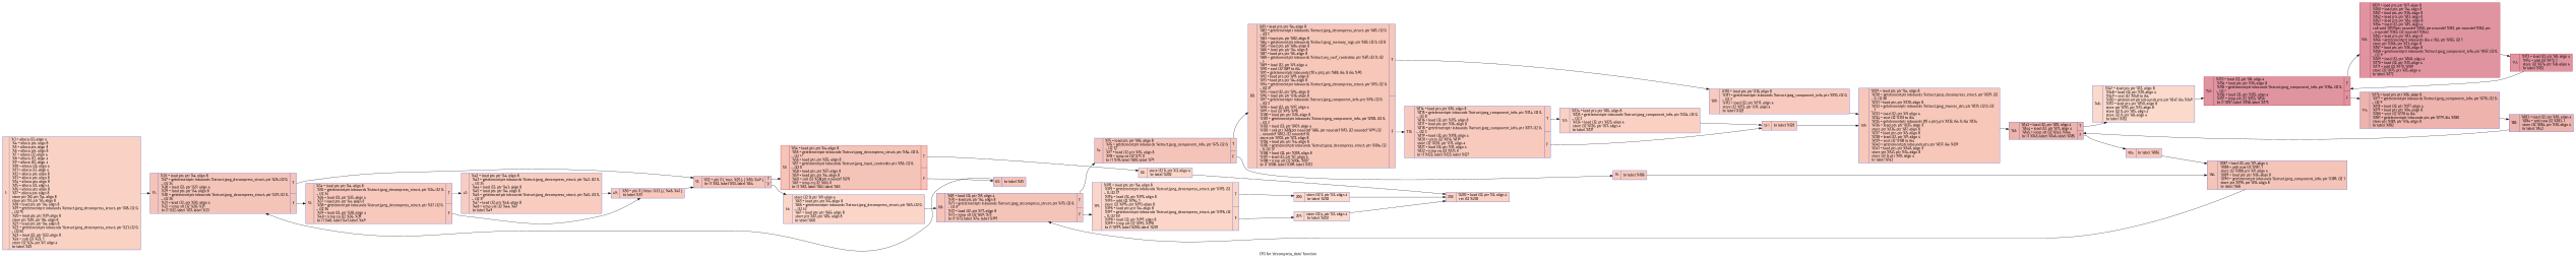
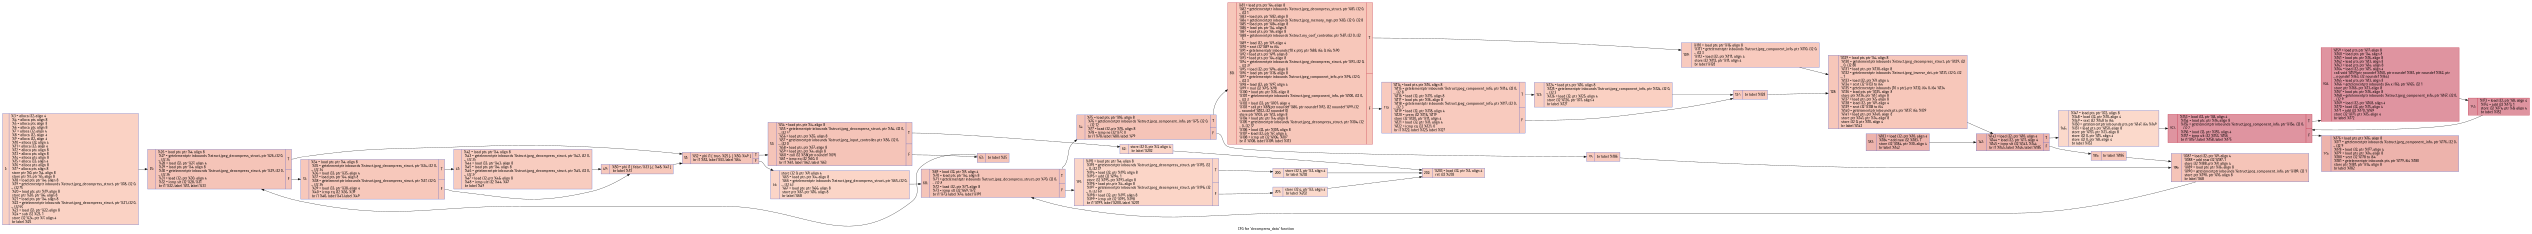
  digraph {
    fontname="Fira Sans"
    label="CFG for 'decompress_data' function"
    rankdir=LR
    node [color="#3d50c3ff" fillcolor="#e97a5f70" fontname="Fira Sans" shape=record style=filled]
    edge [fontname="Fira Sans"]
    n1 [fillcolor="#f4987a70" label="{2:\l|  %3 = alloca i32, align 4\l  %4 = alloca ptr, align 8\l  %5 = alloca ptr, align 8\l  %6 = alloca ptr, align 8\l  %7 = alloca i32, align 4\l  %8 = alloca i32, align 4\l  %9 = alloca i32, align 4\l  %10 = alloca i32, align 4\l  %11 = alloca i32, align 4\l  %12 = alloca ptr, align 8\l  %13 = alloca ptr, align 8\l  %14 = alloca ptr, align 8\l  %15 = alloca i32, align 4\l  %16 = alloca ptr, align 8\l  %17 = alloca ptr, align 8\l  store ptr %0, ptr %4, align 8\l  store ptr %1, ptr %5, align 8\l  %18 = load ptr, ptr %4, align 8\l  %19 = getelementptr inbounds %struct.jpeg_decompress_struct, ptr %18, i32 0,\l... i32 75\l  %20 = load ptr, ptr %19, align 8\l  store ptr %20, ptr %6, align 8\l  %21 = load ptr, ptr %4, align 8\l  %22 = getelementptr inbounds %struct.jpeg_decompress_struct, ptr %21, i32 0,\l... i32 60\l  %23 = load i32, ptr %22, align 8\l  %24 = sub i32 %23, 1\l  store i32 %24, ptr %7, align 4\l  br label %25\l}"]
    n2 [label="{25:\l|  %26 = load ptr, ptr %4, align 8\l  %27 = getelementptr inbounds %struct.jpeg_decompress_struct, ptr %26, i32 0,\l... i32 34\l  %28 = load i32, ptr %27, align 4\l  %29 = load ptr, ptr %4, align 8\l  %30 = getelementptr inbounds %struct.jpeg_decompress_struct, ptr %29, i32 0,\l... i32 36\l  %31 = load i32, ptr %30, align 4\l  %32 = icmp slt i32 %28, %31\l  br i1 %32, label %51, label %33\l|{<s0>T|<s1>F}}"]
    n3 [label="{51:\l|  %52 = phi i1 [ true, %25 ], [ %50, %49 ]\l  br i1 %52, label %53, label %64\l|{<s0>T|<s1>F}}"]
    n4 [fillcolor="#ed836670" label="{33:\l|  %34 = load ptr, ptr %4, align 8\l  %35 = getelementptr inbounds %struct.jpeg_decompress_struct, ptr %34, i32 0,\l... i32 34\l  %36 = load i32, ptr %35, align 4\l  %37 = load ptr, ptr %4, align 8\l  %38 = getelementptr inbounds %struct.jpeg_decompress_struct, ptr %37, i32 0,\l... i32 36\l  %39 = load i32, ptr %38, align 4\l  %40 = icmp eq i32 %36, %39\l  br i1 %40, label %41, label %49\l|{<s0>T|<s1>F}}"]
-   n5 [color="#b70d28ff" label="{53:\l|  %54 = load ptr, ptr %4, align 8\l  %55 = getelementptr inbounds %struct.jpeg_decompress_struct, ptr %54, i32 0,\l... i32 77\l  %56 = load ptr, ptr %55, align 8\l  %57 = getelementptr inbounds %struct.jpeg_input_controller, ptr %56, i32 0,\l... i32 0\l  %58 = load ptr, ptr %57, align 8\l  %59 = load ptr, ptr %4, align 8\l  %60 = call i32 %58(ptr noundef %59)\l  %61 = icmp eq i32 %60, 0\l  br i1 %61, label %62, label %63\l|{<s0>T|<s1>F}}"]
+   n5 [label="{53:\l|  %54 = load ptr, ptr %4, align 8\l  %55 = getelementptr inbounds %struct.jpeg_decompress_struct, ptr %54, i32 0,\l... i32 77\l  %56 = load ptr, ptr %55, align 8\l  %57 = getelementptr inbounds %struct.jpeg_input_controller, ptr %56, i32 0,\l... i32 0\l  %58 = load ptr, ptr %57, align 8\l  %59 = load ptr, ptr %4, align 8\l  %60 = call i32 %58(ptr noundef %59)\l  %61 = icmp eq i32 %60, 0\l  br i1 %61, label %62, label %63\l|{<s0>T|<s1>F}}"]
    n6 [fillcolor="#f5a08170" label="{64:\l|  store i32 0, ptr %9, align 4\l  %65 = load ptr, ptr %4, align 8\l  %66 = getelementptr inbounds %struct.jpeg_decompress_struct, ptr %65, i32 0,\l... i32 43\l  %67 = load ptr, ptr %66, align 8\l  store ptr %67, ptr %16, align 8\l  br label %68\l}"]
    n7 [fillcolor="#f08b6e70" label="{41:\l|  %42 = load ptr, ptr %4, align 8\l  %43 = getelementptr inbounds %struct.jpeg_decompress_struct, ptr %42, i32 0,\l... i32 35\l  %44 = load i32, ptr %43, align 8\l  %45 = load ptr, ptr %4, align 8\l  %46 = getelementptr inbounds %struct.jpeg_decompress_struct, ptr %45, i32 0,\l... i32 37\l  %47 = load i32, ptr %46, align 8\l  %48 = icmp ule i32 %44, %47\l  br label %49\l}"]
    n8 [fillcolor="#ed836670" label="{49:\l|  %50 = phi i1 [ false, %33 ], [ %48, %41 ]\l  br label %51\l}"]
    n9 [fillcolor="#f5a08170" label="{62:\l|  store i32 0, ptr %3, align 4\l  br label %202\l}"]
    n10 [label="{63:\l|  br label %25\l}"]
    n11 [label="{68:\l|  %69 = load i32, ptr %9, align 4\l  %70 = load ptr, ptr %4, align 8\l  %71 = getelementptr inbounds %struct.jpeg_decompress_struct, ptr %70, i32 0,\l... i32 8\l  %72 = load i32, ptr %71, align 8\l  %73 = icmp slt i32 %69, %72\l  br i1 %73, label %74, label %191\l|{<s0>T|<s1>F}}"]
    n12 [fillcolor="#f4987a70" label="{202:\l|  %203 = load i32, ptr %3, align 4\l  ret i32 %203\l}"]
    n13 [label="{74:\l|  %75 = load ptr, ptr %16, align 8\l  %76 = getelementptr inbounds %struct.jpeg_component_info, ptr %75, i32 0,\l... i32 12\l  %77 = load i32, ptr %76, align 8\l  %78 = icmp ne i32 %77, 0\l  br i1 %78, label %80, label %79\l|{<s0>T|<s1>F}}"]
    n14 [fillcolor="#f5a08170" label="{191:\l|  %192 = load ptr, ptr %4, align 8\l  %193 = getelementptr inbounds %struct.jpeg_decompress_struct, ptr %192, i32\l... 0, i32 37\l  %194 = load i32, ptr %193, align 8\l  %195 = add i32 %194, 1\l  store i32 %195, ptr %193, align 8\l  %196 = load ptr, ptr %4, align 8\l  %197 = getelementptr inbounds %struct.jpeg_decompress_struct, ptr %196, i32\l... 0, i32 60\l  %198 = load i32, ptr %197, align 8\l  %199 = icmp ult i32 %195, %198\l  br i1 %199, label %200, label %201\l|{<s0>T|<s1>F}}"]
-   n15 [fillcolor="#ec7f6370" label="{80:\l|  %81 = load ptr, ptr %4, align 8\l  %82 = getelementptr inbounds %struct.jpeg_decompress_struct, ptr %81, i32 0,\l... i32 1\l  %83 = load ptr, ptr %82, align 8\l  %84 = getelementptr inbounds %struct.jpeg_memory_mgr, ptr %83, i32 0, i32 8\l  %85 = load ptr, ptr %84, align 8\l  %86 = load ptr, ptr %4, align 8\l  %87 = load ptr, ptr %6, align 8\l  %88 = getelementptr inbounds %struct.my_coef_controller, ptr %87, i32 0, i32\l... 5\l  %89 = load i32, ptr %9, align 4\l  %90 = sext i32 %89 to i64\l  %91 = getelementptr inbounds [10 x ptr], ptr %88, i64 0, i64 %90\l  %92 = load ptr, ptr %91, align 8\l  %93 = load ptr, ptr %4, align 8\l  %94 = getelementptr inbounds %struct.jpeg_decompress_struct, ptr %93, i32 0,\l... i32 37\l  %95 = load i32, ptr %94, align 8\l  %96 = load ptr, ptr %16, align 8\l  %97 = getelementptr inbounds %struct.jpeg_component_info, ptr %96, i32 0,\l... i32 3\l  %98 = load i32, ptr %97, align 4\l  %99 = mul i32 %95, %98\l  %100 = load ptr, ptr %16, align 8\l  %101 = getelementptr inbounds %struct.jpeg_component_info, ptr %100, i32 0,\l... i32 3\l  %102 = load i32, ptr %101, align 4\l  %103 = call ptr %85(ptr noundef %86, ptr noundef %92, i32 noundef %99, i32\l... noundef %102, i32 noundef 0)\l  store ptr %103, ptr %12, align 8\l  %104 = load ptr, ptr %4, align 8\l  %105 = getelementptr inbounds %struct.jpeg_decompress_struct, ptr %104, i32\l... 0, i32 37\l  %106 = load i32, ptr %105, align 8\l  %107 = load i32, ptr %7, align 4\l  %108 = icmp ult i32 %106, %107\l  br i1 %108, label %109, label %113\l|{<s0>T|<s1>F}}"]
+   n15 [color="#b70d28ff" fillcolor="#ec7f6370" label="{80:\l|  %81 = load ptr, ptr %4, align 8\l  %82 = getelementptr inbounds %struct.jpeg_decompress_struct, ptr %81, i32 0,\l... i32 1\l  %83 = load ptr, ptr %82, align 8\l  %84 = getelementptr inbounds %struct.jpeg_memory_mgr, ptr %83, i32 0, i32 8\l  %85 = load ptr, ptr %84, align 8\l  %86 = load ptr, ptr %4, align 8\l  %87 = load ptr, ptr %6, align 8\l  %88 = getelementptr inbounds %struct.my_coef_controller, ptr %87, i32 0, i32\l... 5\l  %89 = load i32, ptr %9, align 4\l  %90 = sext i32 %89 to i64\l  %91 = getelementptr inbounds [10 x ptr], ptr %88, i64 0, i64 %90\l  %92 = load ptr, ptr %91, align 8\l  %93 = load ptr, ptr %4, align 8\l  %94 = getelementptr inbounds %struct.jpeg_decompress_struct, ptr %93, i32 0,\l... i32 37\l  %95 = load i32, ptr %94, align 8\l  %96 = load ptr, ptr %16, align 8\l  %97 = getelementptr inbounds %struct.jpeg_component_info, ptr %96, i32 0,\l... i32 3\l  %98 = load i32, ptr %97, align 4\l  %99 = mul i32 %95, %98\l  %100 = load ptr, ptr %16, align 8\l  %101 = getelementptr inbounds %struct.jpeg_component_info, ptr %100, i32 0,\l... i32 3\l  %102 = load i32, ptr %101, align 4\l  %103 = call ptr %85(ptr noundef %86, ptr noundef %92, i32 noundef %99, i32\l... noundef %102, i32 noundef 0)\l  store ptr %103, ptr %12, align 8\l  %104 = load ptr, ptr %4, align 8\l  %105 = getelementptr inbounds %struct.jpeg_decompress_struct, ptr %104, i32\l... 0, i32 37\l  %106 = load i32, ptr %105, align 8\l  %107 = load i32, ptr %7, align 4\l  %108 = icmp ult i32 %106, %107\l  br i1 %108, label %109, label %113\l|{<s0>T|<s1>F}}"]
    n16 [fillcolor="#ef886b70" label="{79:\l|  br label %186\l}"]
    n17 [fillcolor="#f7a88970" label="{200:\l|  store i32 3, ptr %3, align 4\l  br label %202\l}"]
    n18 [fillcolor="#f7a88970" label="{201:\l|  store i32 4, ptr %3, align 4\l  br label %202\l}"]
    n19 [fillcolor="#ef886b70" label="{109:\l|  %110 = load ptr, ptr %16, align 8\l  %111 = getelementptr inbounds %struct.jpeg_component_info, ptr %110, i32 0,\l... i32 3\l  %112 = load i32, ptr %111, align 4\l  store i32 %112, ptr %11, align 4\l  br label %128\l}"]
    n20 [fillcolor="#ef886b70" label="{113:\l|  %114 = load ptr, ptr %16, align 8\l  %115 = getelementptr inbounds %struct.jpeg_component_info, ptr %114, i32 0,\l... i32 8\l  %116 = load i32, ptr %115, align 8\l  %117 = load ptr, ptr %16, align 8\l  %118 = getelementptr inbounds %struct.jpeg_component_info, ptr %117, i32 0,\l... i32 3\l  %119 = load i32, ptr %118, align 4\l  %120 = urem i32 %116, %119\l  store i32 %120, ptr %11, align 4\l  %121 = load i32, ptr %11, align 4\l  %122 = icmp eq i32 %121, 0\l  br i1 %122, label %123, label %127\l|{<s0>T|<s1>F}}"]
    n21 [label="{186:\l|  %187 = load i32, ptr %9, align 4\l  %188 = add nsw i32 %187, 1\l  store i32 %188, ptr %9, align 4\l  %189 = load ptr, ptr %16, align 8\l  %190 = getelementptr inbounds %struct.jpeg_component_info, ptr %189, i32 1\l  store ptr %190, ptr %16, align 8\l  br label %68\l}"]
    n22 [fillcolor="#ec7f6370" label="{128:\l|  %129 = load ptr, ptr %4, align 8\l  %130 = getelementptr inbounds %struct.jpeg_decompress_struct, ptr %129, i32\l... 0, i32 80\l  %131 = load ptr, ptr %130, align 8\l  %132 = getelementptr inbounds %struct.jpeg_inverse_dct, ptr %131, i32 0, i32\l... 1\l  %133 = load i32, ptr %9, align 4\l  %134 = sext i32 %133 to i64\l  %135 = getelementptr inbounds [10 x ptr], ptr %132, i64 0, i64 %134\l  %136 = load ptr, ptr %135, align 8\l  store ptr %136, ptr %17, align 8\l  %137 = load ptr, ptr %5, align 8\l  %138 = load i32, ptr %9, align 4\l  %139 = sext i32 %138 to i64\l  %140 = getelementptr inbounds ptr, ptr %137, i64 %139\l  %141 = load ptr, ptr %140, align 8\l  store ptr %141, ptr %14, align 8\l  store i32 0, ptr %10, align 4\l  br label %142\l}"]
    n23 [fillcolor="#f3947570" label="{123:\l|  %124 = load ptr, ptr %16, align 8\l  %125 = getelementptr inbounds %struct.jpeg_component_info, ptr %124, i32 0,\l... i32 3\l  %126 = load i32, ptr %125, align 4\l  store i32 %126, ptr %11, align 4\l  br label %127\l}"]
    n24 [fillcolor="#ef886b70" label="{127:\l|  br label %128\l}"]
    n25 [fillcolor="#d6524470" label="{142:\l|  %143 = load i32, ptr %10, align 4\l  %144 = load i32, ptr %11, align 4\l  %145 = icmp slt i32 %143, %144\l  br i1 %145, label %146, label %185\l|{<s0>T|<s1>F}}"]
    n26 [fillcolor="#f7a88970" label="{146:\l|  %147 = load ptr, ptr %12, align 8\l  %148 = load i32, ptr %10, align 4\l  %149 = sext i32 %148 to i64\l  %150 = getelementptr inbounds ptr, ptr %147, i64 %149\l  %151 = load ptr, ptr %150, align 8\l  store ptr %151, ptr %13, align 8\l  store i32 0, ptr %15, align 4\l  store i32 0, ptr %8, align 4\l  br label %152\l}"]
    n27 [fillcolor="#ec7f6370" label="{185:\l|  br label %186\l}"]
    n28 [color="#b70d28ff" fillcolor="#b70d2870" label="{152:\l|  %153 = load i32, ptr %8, align 4\l  %154 = load ptr, ptr %16, align 8\l  %155 = getelementptr inbounds %struct.jpeg_component_info, ptr %154, i32 0,\l... i32 7\l  %156 = load i32, ptr %155, align 4\l  %157 = icmp ult i32 %153, %156\l  br i1 %157, label %158, label %175\l|{<s0>T|<s1>F}}"]
    n29 [color="#b70d28ff" fillcolor="#b70d2870" label="{158:\l|  %159 = load ptr, ptr %17, align 8\l  %160 = load ptr, ptr %4, align 8\l  %161 = load ptr, ptr %16, align 8\l  %162 = load ptr, ptr %13, align 8\l  %163 = load ptr, ptr %14, align 8\l  %164 = load i32, ptr %15, align 4\l  call void %159(ptr noundef %160, ptr noundef %161, ptr noundef %162, ptr\l... noundef %163, i32 noundef %164)\l  %165 = load ptr, ptr %13, align 8\l  %166 = getelementptr inbounds [64 x i16], ptr %165, i32 1\l  store ptr %166, ptr %13, align 8\l  %167 = load ptr, ptr %16, align 8\l  %168 = getelementptr inbounds %struct.jpeg_component_info, ptr %167, i32 0,\l... i32 9\l  %169 = load i32, ptr %168, align 4\l  %170 = load i32, ptr %15, align 4\l  %171 = add i32 %170, %169\l  store i32 %171, ptr %15, align 4\l  br label %172\l}"]
    n30 [fillcolor="#d6524470" label="{175:\l|  %176 = load ptr, ptr %16, align 8\l  %177 = getelementptr inbounds %struct.jpeg_component_info, ptr %176, i32 0,\l... i32 9\l  %178 = load i32, ptr %177, align 4\l  %179 = load ptr, ptr %14, align 8\l  %180 = sext i32 %178 to i64\l  %181 = getelementptr inbounds ptr, ptr %179, i64 %180\l  store ptr %181, ptr %14, align 8\l  br label %182\l}"]
    n31 [color="#b70d28ff" fillcolor="#b70d2870" label="{172:\l|  %173 = load i32, ptr %8, align 4\l  %174 = add i32 %173, 1\l  store i32 %174, ptr %8, align 4\l  br label %152\l}"]
    n32 [fillcolor="#d6524470" label="{182:\l|  %183 = load i32, ptr %10, align 4\l  %184 = add nsw i32 %183, 1\l  store i32 %184, ptr %10, align 4\l  br label %142\l}"]
    n1 -> n2
    n2 -> n3 [tailport=s0]
    n2 -> n4 [tailport=s1]
    n3 -> n5 [tailport=s0]
    n3 -> n6 [tailport=s1]
    n4 -> n7 [tailport=s0]
    n4 -> n8 [tailport=s1]
    n5 -> n9 [tailport=s0]
    n5 -> n10 [tailport=s1]
    n6 -> n11
    n7 -> n8
    n8 -> n3
    n9 -> n12
    n10 -> n2
    n11 -> n13 [tailport=s0]
    n11 -> n14 [tailport=s1]
    n13 -> n15 [tailport=s0]
    n13 -> n16 [tailport=s1]
    n14 -> n17 [tailport=s0]
    n14 -> n18 [tailport=s1]
    n15 -> n19 [tailport=s0]
    n15 -> n20 [tailport=s1]
    n16 -> n21
    n17 -> n12
    n18 -> n12
    n19 -> n22
    n20 -> n23 [tailport=s0]
    n20 -> n24 [tailport=s1]
    n21 -> n11
    n22 -> n25
    n23 -> n24
    n24 -> n22
    n25 -> n26 [tailport=s0]
    n25 -> n27 [tailport=s1]
    n26 -> n28
    n27 -> n21
    n28 -> n29 [tailport=s0]
    n28 -> n30 [tailport=s1]
    n29 -> n31
-   n30 -> n32
    n31 -> n28
    n32 -> n25
  }
